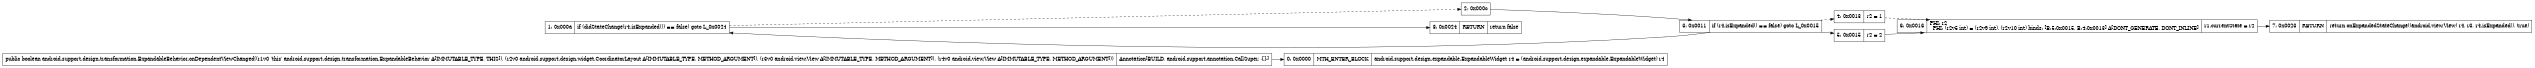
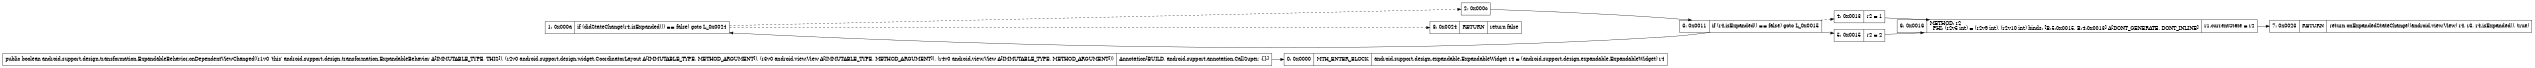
  digraph {
    rankdir=LR
    node [shape=record]
    n1 [label="{0\:\ 0x0000|MTH_ENTER_BLOCK\l|android.support.design.expandable.ExpandableWidget r4 = (android.support.design.expandable.ExpandableWidget) r4\l}"]
    n2 [label="{1\:\ 0x000a|if (didStateChange(r4.isExpanded()) == false) goto L_0x0024\l}"]
    n3 [label="{2\:\ 0x000c}"]
    n4 [label="{8\:\ 0x0024|RETURN\l|return false\l}"]
    n5 [label="{3\:\ 0x0011|if (r4.isExpanded() == false) goto L_0x0015\l}"]
    n6 [label="{4\:\ 0x0013|r2 = 1\l}"]
    n7 [label="{5\:\ 0x0015|r2 = 2\l}"]
-   n8 [label="{6\:\ 0x0016|PHI: r2 \l  PHI: (r2v5 int) = (r2v9 int), (r2v10 int) binds: [B:5:0x0015, B:4:0x0013] A[DONT_GENERATE, DONT_INLINE]\l|r1.currentState = r2\l}"]
+   n8 [label="{6\:\ 0x0016|METHOD: r2 \l  PHI: (r2v5 int) = (r2v9 int), (r2v10 int) binds: [B:5:0x0015, B:4:0x0013] A[DONT_GENERATE, DONT_INLINE]\l|r1.currentState = r2\l}"]
    n9 [label="{7\:\ 0x0023|RETURN\l|return onExpandedStateChange((android.view.View) r4, r3, r4.isExpanded(), true)\l}"]
    n10 [label="{public boolean android.support.design.transformation.ExpandableBehavior.onDependentViewChanged((r1v0 'this' android.support.design.transformation.ExpandableBehavior A[IMMUTABLE_TYPE, THIS]), (r2v0 android.support.design.widget.CoordinatorLayout A[IMMUTABLE_TYPE, METHOD_ARGUMENT]), (r3v0 android.view.View A[IMMUTABLE_TYPE, METHOD_ARGUMENT]), (r4v0 android.view.View A[IMMUTABLE_TYPE, METHOD_ARGUMENT]))  | Annotation[BUILD, android.support.annotation.CallSuper, \{\}]\l}"]
    n2 -> n3 [style=dashed]
-   n2 -> n4
+   n2 -> n4 [style=dashed]
    n3 -> n5
    n5 -> n2
    n5 -> n6 [style=dashed]
    n5 -> n7
-   n6 -> n8 [style=dashed]
+   n6 -> n8
    n7 -> n8
    n8 -> n9
    n10 -> n1
  }
